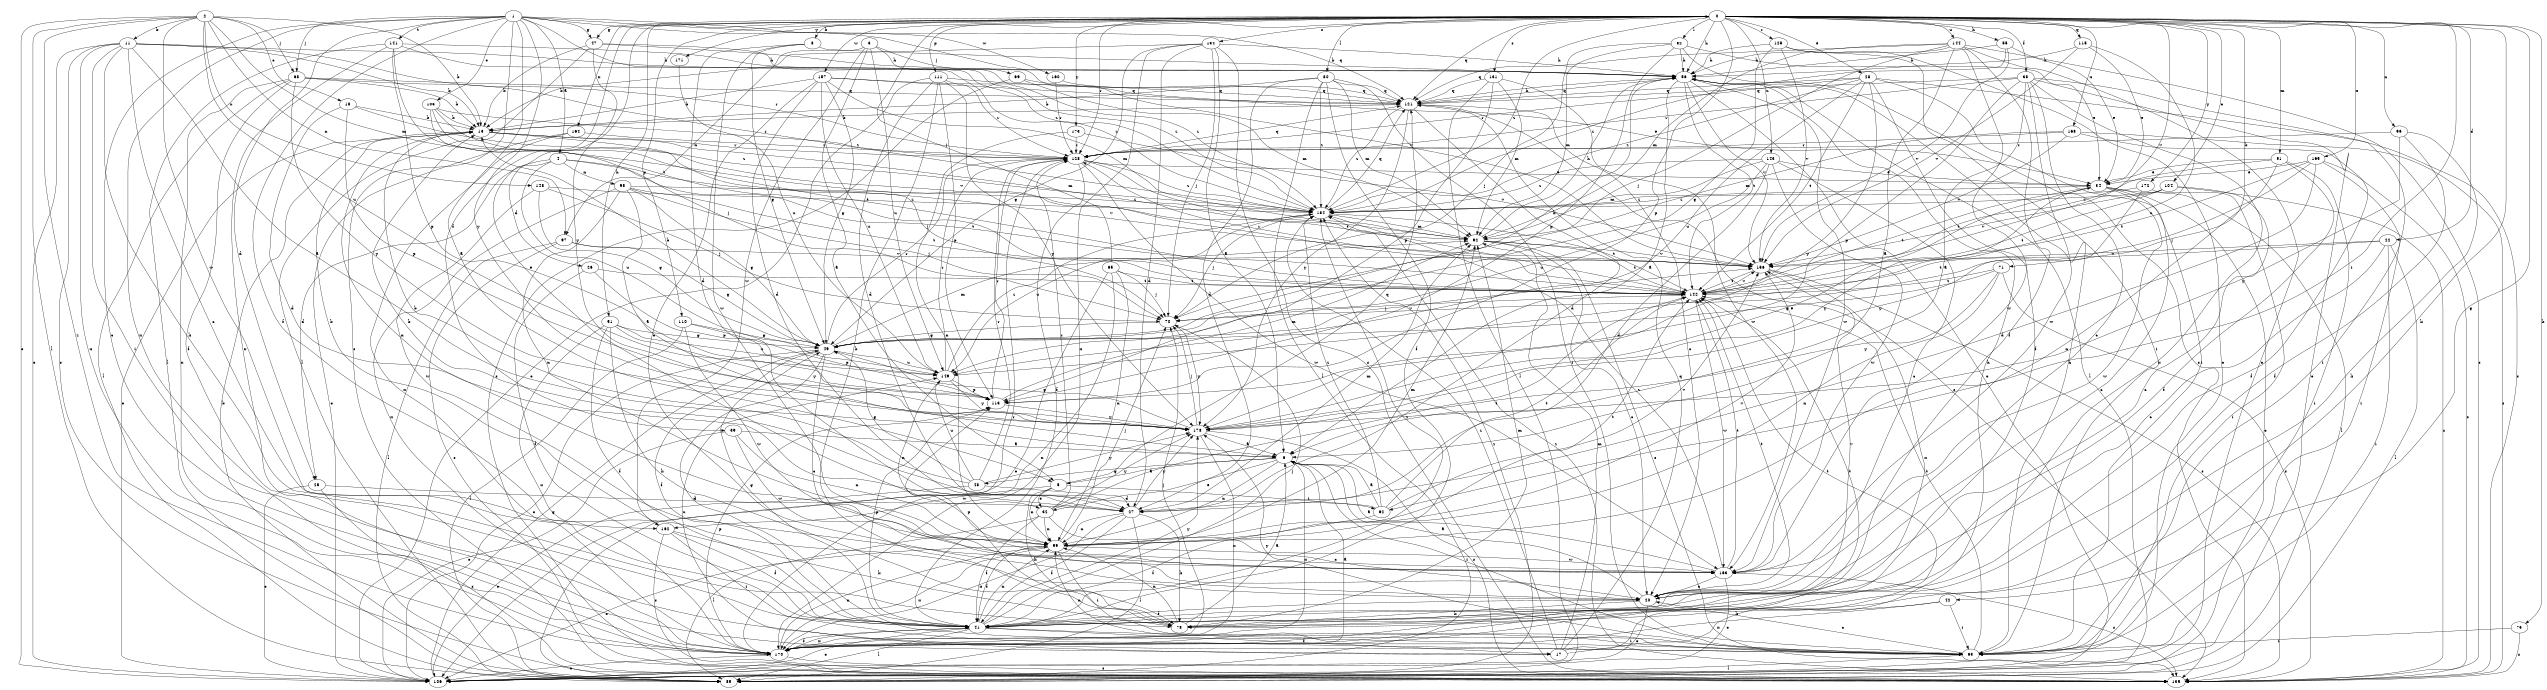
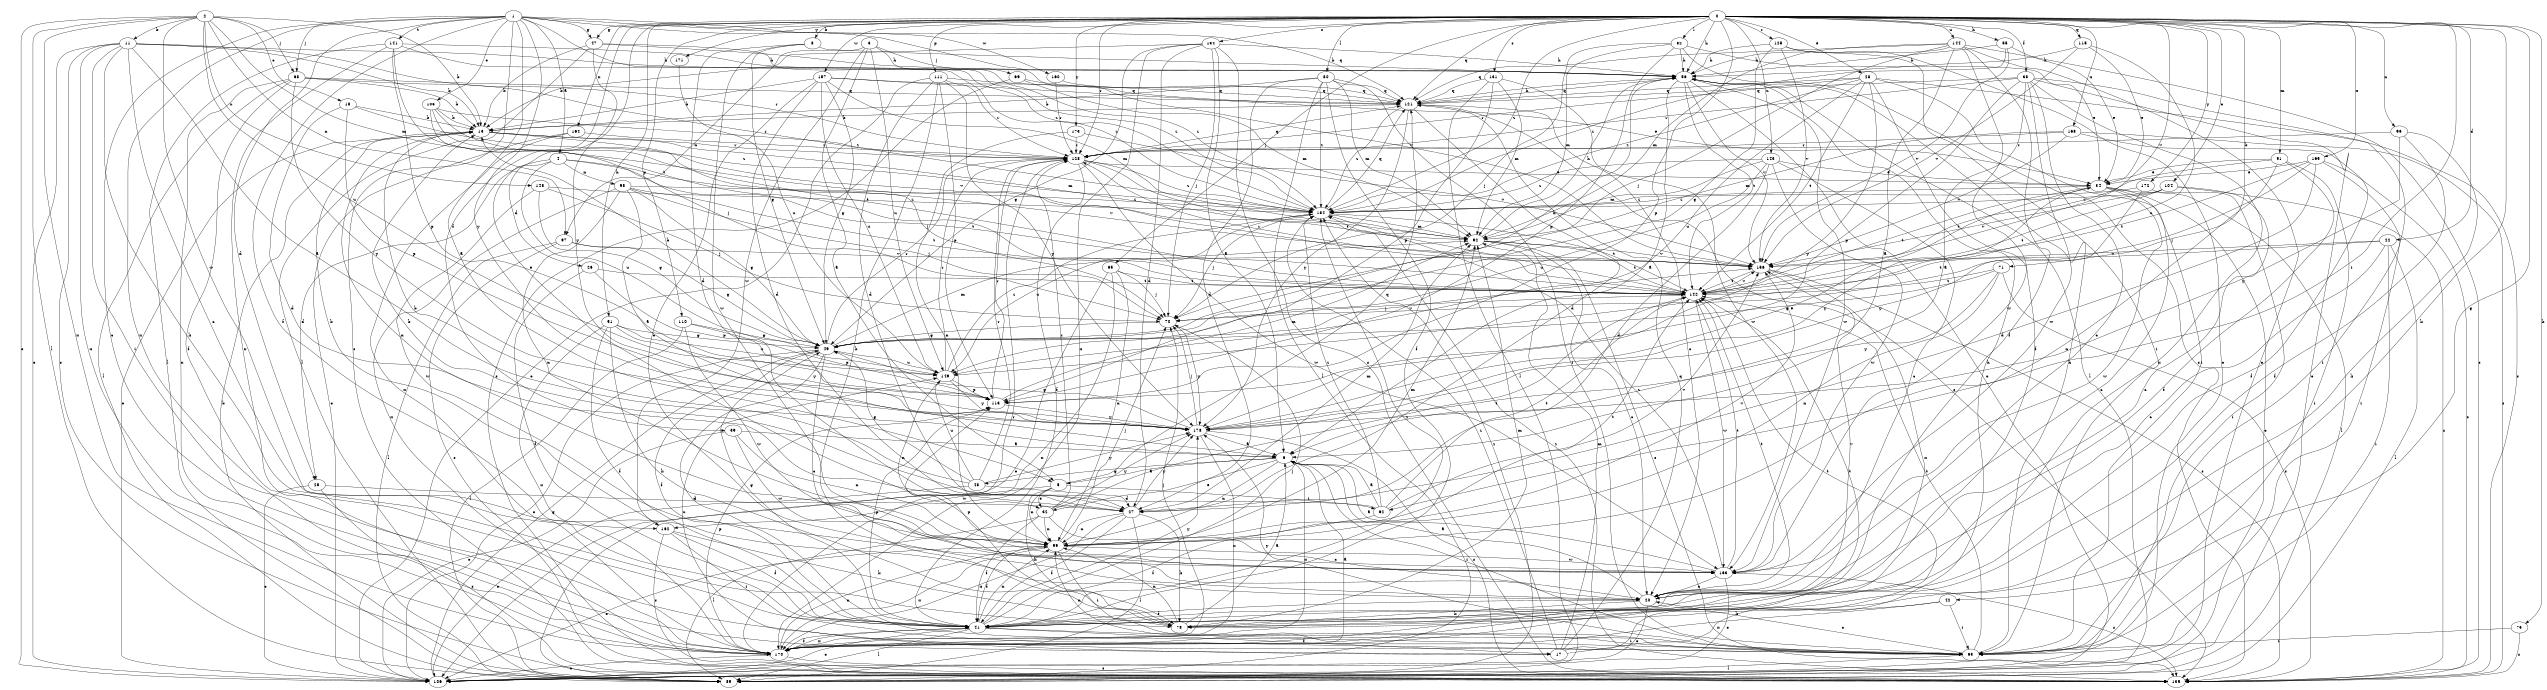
  strict digraph {
    0
    8
    22
    28
    32
    38
    39
    42
    47
    51
    55
    56
    62
    65
    71
    75
    78
    80
    82
    91
    96
    104
    110
    111
    113
    115
    121
    125
    128
    131
    134
    143
    144
    156
    157
    164
    165
    168
    171
    172
    173
    184
    27
    49
    163
    85
    142
    63
    20
    41
    135
    178
    149
    99
    170
    106
    6
    13
    34
    70
    92
    1
    4
    5
    17
    25
    68
    105
    141
    160
    26
    98
    162
    2
    11
    18
    97
    148
    3
    69
    48
    0 -> 8 [label=b]
    0 -> 22 [label=d]
    0 -> 28 [label=e]
    0 -> 32 [label=e]
    0 -> 38 [label=f]
    0 -> 39 [label=f]
    0 -> 42 [label=g]
    0 -> 47 [label=g]
    0 -> 51 [label=h]
    0 -> 55 [label=h]
    0 -> 56 [label=h]
    0 -> 62 [label=i]
-   65 -> 0 [label=j]
+   0 -> 65 [label=j]
    0 -> 71 [label=k]
    0 -> 75 [label=k]
    0 -> 78 [label=k]
    0 -> 80 [label=l]
    0 -> 82 [label=l]
    0 -> 91 [label=m]
    0 -> 96 [label=n]
    0 -> 104 [label=o]
    0 -> 110 [label=p]
    0 -> 111 [label=p]
    0 -> 113 [label=p]
    0 -> 115 [label=q]
    0 -> 121 [label=q]
    0 -> 125 [label=r]
    0 -> 128 [label=r]
    0 -> 131 [label=s]
    0 -> 134 [label=s]
    0 -> 143 [label=u]
    0 -> 144 [label=u]
    0 -> 156 [label=v]
    0 -> 157 [label=w]
    0 -> 164 [label=x]
    0 -> 165 [label=x]
    0 -> 168 [label=x]
    0 -> 171 [label=y]
    0 -> 172 [label=y]
    0 -> 173 [label=y]
    0 -> 184 [label=z]
    8 -> 56 [label=h]
    8 -> 27 [label=d]
    8 -> 49 [label=g]
    8 -> 163 [label=w]
    22 -> 156 [label=v]
    22 -> 85 [label=l]
    22 -> 142 [label=t]
    22 -> 63 [label=i]
    22 -> 20 [label=c]
    28 -> 121 [label=q]
    28 -> 128 [label=r]
    28 -> 184 [label=z]
    28 -> 142 [label=t]
    28 -> 63 [label=i]
    28 -> 41 [label=f]
    28 -> 135 [label=s]
    28 -> 178 [label=y]
    28 -> 149 [label=u]
    32 -> 128 [label=r]
    32 -> 85 [label=l]
    32 -> 142 [label=t]
    32 -> 20 [label=c]
    32 -> 41 [label=f]
    32 -> 178 [label=y]
    32 -> 99 [label=n]
    38 -> 113 [label=p]
    38 -> 121 [label=q]
    38 -> 128 [label=r]
    38 -> 163 [label=w]
    38 -> 63 [label=i]
    38 -> 20 [label=c]
    38 -> 170 [label=x]
    38 -> 106 [label=o]
    38 -> 6 [label=a]
    39 -> 163 [label=w]
    39 -> 99 [label=n]
    39 -> 106 [label=o]
    39 -> 6 [label=a]
    42 -> 78 [label=k]
    42 -> 63 [label=i]
    42 -> 170 [label=x]
    47 -> 56 [label=h]
    47 -> 184 [label=z]
    47 -> 85 [label=l]
    47 -> 178 [label=y]
    47 -> 13 [label=b]
    51 -> 78 [label=k]
    51 -> 49 [label=g]
    51 -> 41 [label=f]
    51 -> 178 [label=y]
    51 -> 149 [label=u]
    51 -> 170 [label=x]
    55 -> 56 [label=h]
    55 -> 156 [label=v]
    55 -> 184 [label=z]
    55 -> 34 [label=e]
    56 -> 121 [label=q]
    56 -> 156 [label=v]
    56 -> 163 [label=w]
    56 -> 85 [label=l]
    56 -> 142 [label=t]
    56 -> 106 [label=o]
    56 -> 6 [label=a]
    62 -> 156 [label=v]
    62 -> 184 [label=z]
    62 -> 142 [label=t]
    62 -> 41 [label=f]
    62 -> 6 [label=a]
    62 -> 13 [label=b]
    65 -> 142 [label=t]
    65 -> 99 [label=n]
    65 -> 170 [label=x]
    65 -> 106 [label=o]
    65 -> 70 [label=j]
    71 -> 49 [label=g]
    71 -> 142 [label=t]
    71 -> 135 [label=s]
    71 -> 178 [label=y]
    71 -> 99 [label=n]
    75 -> 63 [label=i]
    75 -> 135 [label=s]
    78 -> 113 [label=p]
    78 -> 156 [label=v]
    78 -> 99 [label=n]
    78 -> 6 [label=a]
    78 -> 92 [label=m]
    80 -> 121 [label=q]
    80 -> 184 [label=z]
    80 -> 27 [label=d]
    80 -> 85 [label=l]
    80 -> 63 [label=i]
    80 -> 41 [label=f]
    80 -> 13 [label=b]
    80 -> 92 [label=m]
    82 -> 56 [label=h]
    82 -> 113 [label=p]
    82 -> 135 [label=s]
    82 -> 34 [label=e]
    82 -> 70 [label=j]
    82 -> 92 [label=m]
    91 -> 142 [label=t]
    91 -> 63 [label=i]
    91 -> 41 [label=f]
    91 -> 99 [label=n]
    91 -> 34 [label=e]
    96 -> 78 [label=k]
    96 -> 128 [label=r]
    96 -> 41 [label=f]
    96 -> 178 [label=y]
    104 -> 156 [label=v]
    104 -> 184 [label=z]
    104 -> 142 [label=t]
    104 -> 20 [label=c]
    104 -> 135 [label=s]
    110 -> 113 [label=p]
    110 -> 49 [label=g]
    110 -> 163 [label=w]
    110 -> 85 [label=l]
    111 -> 78 [label=k]
    111 -> 113 [label=p]
    111 -> 121 [label=q]
    111 -> 128 [label=r]
    111 -> 27 [label=d]
    111 -> 178 [label=y]
    111 -> 106 [label=o]
    113 -> 128 [label=r]
    113 -> 178 [label=y]
    113 -> 92 [label=m]
    115 -> 56 [label=h]
    115 -> 156 [label=v]
    115 -> 149 [label=u]
    115 -> 34 [label=e]
    121 -> 56 [label=h]
    121 -> 184 [label=z]
    121 -> 27 [label=d]
    121 -> 20 [label=c]
    121 -> 135 [label=s]
    121 -> 178 [label=y]
    121 -> 13 [label=b]
    125 -> 56 [label=h]
    125 -> 156 [label=v]
    125 -> 49 [label=g]
    125 -> 63 [label=i]
    125 -> 106 [label=o]
    128 -> 121 [label=q]
    128 -> 184 [label=z]
    128 -> 163 [label=w]
    128 -> 142 [label=t]
    128 -> 41 [label=f]
    128 -> 34 [label=e]
    131 -> 113 [label=p]
    131 -> 121 [label=q]
    131 -> 163 [label=w]
    131 -> 85 [label=l]
    131 -> 92 [label=m]
    134 -> 56 [label=h]
    134 -> 27 [label=d]
    134 -> 49 [label=g]
    134 -> 135 [label=s]
    134 -> 170 [label=x]
    134 -> 6 [label=a]
    134 -> 13 [label=b]
    134 -> 70 [label=j]
    143 -> 184 [label=z]
    143 -> 27 [label=d]
    143 -> 163 [label=w]
    143 -> 20 [label=c]
    143 -> 149 [label=u]
    143 -> 34 [label=e]
    143 -> 92 [label=m]
    144 -> 56 [label=h]
    144 -> 121 [label=q]
    144 -> 163 [label=w]
    144 -> 41 [label=f]
    144 -> 135 [label=s]
    144 -> 106 [label=o]
    144 -> 6 [label=a]
    144 -> 70 [label=j]
    144 -> 92 [label=m]
    156 -> 142 [label=t]
    156 -> 135 [label=s]
    156 -> 170 [label=x]
    157 -> 121 [label=q]
    157 -> 27 [label=d]
    157 -> 49 [label=g]
    157 -> 20 [label=c]
    157 -> 149 [label=u]
    157 -> 13 [label=b]
    157 -> 34 [label=e]
    157 -> 92 [label=m]
    164 -> 128 [label=r]
    164 -> 170 [label=x]
    164 -> 106 [label=o]
    165 -> 27 [label=d]
    165 -> 142 [label=t]
    165 -> 63 [label=i]
    165 -> 135 [label=s]
    165 -> 34 [label=e]
    165 -> 70 [label=j]
    168 -> 128 [label=r]
    168 -> 156 [label=v]
    168 -> 41 [label=f]
    168 -> 135 [label=s]
    168 -> 92 [label=m]
    171 -> 149 [label=u]
    172 -> 184 [label=z]
    172 -> 63 [label=i]
    172 -> 178 [label=y]
    173 -> 128 [label=r]
    173 -> 156 [label=v]
    173 -> 99 [label=n]
    184 -> 121 [label=q]
    184 -> 142 [label=t]
    184 -> 149 [label=u]
    184 -> 70 [label=j]
    184 -> 92 [label=m]
    27 -> 78 [label=k]
    27 -> 85 [label=l]
    27 -> 41 [label=f]
    27 -> 178 [label=y]
    27 -> 99 [label=n]
    27 -> 170 [label=x]
    27 -> 92 [label=m]
    49 -> 56 [label=h]
    49 -> 128 [label=r]
    49 -> 156 [label=v]
    49 -> 63 [label=i]
    49 -> 20 [label=c]
    49 -> 41 [label=f]
    49 -> 149 [label=u]
    49 -> 106 [label=o]
    49 -> 13 [label=b]
    49 -> 92 [label=m]
    163 -> 184 [label=z]
    163 -> 142 [label=t]
    163 -> 20 [label=c]
    163 -> 135 [label=s]
    163 -> 106 [label=o]
    163 -> 6 [label=a]
    85 -> 128 [label=r]
    85 -> 184 [label=z]
    85 -> 13 [label=b]
    142 -> 128 [label=r]
    142 -> 156 [label=v]
    142 -> 163 [label=w]
    142 -> 70 [label=j]
    63 -> 56 [label=h]
    63 -> 85 [label=l]
    63 -> 142 [label=t]
    63 -> 20 [label=c]
    63 -> 178 [label=y]
    63 -> 99 [label=n]
    20 -> 78 [label=k]
    20 -> 142 [label=t]
    20 -> 41 [label=f]
    20 -> 106 [label=o]
    20 -> 6 [label=a]
    41 -> 113 [label=p]
    41 -> 184 [label=z]
    41 -> 49 [label=g]
    41 -> 85 [label=l]
    41 -> 63 [label=i]
    41 -> 178 [label=y]
    41 -> 99 [label=n]
    41 -> 170 [label=x]
    41 -> 106 [label=o]
    41 -> 70 [label=j]
    41 -> 17 [label=f]
    135 -> 184 [label=z]
    178 -> 49 [label=g]
    178 -> 135 [label=s]
    178 -> 170 [label=x]
    178 -> 6 [label=a]
    178 -> 34 [label=e]
    178 -> 70 [label=j]
    149 -> 113 [label=p]
    149 -> 128 [label=r]
    149 -> 184 [label=z]
    149 -> 178 [label=y]
    149 -> 99 [label=n]
    99 -> 156 [label=v]
    99 -> 163 [label=w]
    99 -> 142 [label=t]
    99 -> 63 [label=i]
    99 -> 41 [label=f]
    99 -> 170 [label=x]
    99 -> 106 [label=o]
    99 -> 70 [label=j]
    99 -> 92 [label=m]
    170 -> 113 [label=p]
    170 -> 142 [label=t]
    170 -> 41 [label=f]
    170 -> 135 [label=s]
    170 -> 99 [label=n]
    170 -> 106 [label=o]
    170 -> 6 [label=a]
    170 -> 70 [label=j]
    106 -> 49 [label=g]
    6 -> 32 [label=e]
    6 -> 63 [label=i]
    6 -> 99 [label=n]
    6 -> 170 [label=x]
    6 -> 5 [label=a]
    6 -> 48 [label=g]
    13 -> 128 [label=r]
    13 -> 99 [label=n]
    13 -> 106 [label=o]
    13 -> 70 [label=j]
    13 -> 92 [label=m]
    34 -> 184 [label=z]
    34 -> 163 [label=w]
    34 -> 85 [label=l]
    34 -> 142 [label=t]
    34 -> 20 [label=c]
    34 -> 178 [label=y]
    34 -> 106 [label=o]
    70 -> 49 [label=g]
    70 -> 178 [label=y]
    92 -> 56 [label=h]
    92 -> 156 [label=v]
    92 -> 142 [label=t]
    92 -> 20 [label=c]
    92 -> 135 [label=s]
    1 -> 47 [label=g]
    1 -> 121 [label=q]
    1 -> 156 [label=v]
    1 -> 184 [label=z]
    1 -> 41 [label=f]
    1 -> 135 [label=s]
    1 -> 178 [label=y]
    1 -> 170 [label=x]
    1 -> 4 [label=a]
    1 -> 5 [label=a]
    1 -> 17 [label=c]
    1 -> 25 [label=d]
    1 -> 68 [label=j]
    1 -> 105 [label=o]
    1 -> 141 [label=t]
    1 -> 160 [label=w]
    4 -> 156 [label=v]
    4 -> 142 [label=t]
    4 -> 149 [label=u]
    4 -> 25 [label=d]
    4 -> 26 [label=d]
    4 -> 98 [label=n]
    5 -> 32 [label=e]
    5 -> 62 [label=i]
    5 -> 78 [label=k]
    5 -> 121 [label=q]
    5 -> 99 [label=n]
    5 -> 162 [label=w]
    17 -> 56 [label=h]
    17 -> 121 [label=q]
    17 -> 184 [label=z]
    17 -> 142 [label=t]
    17 -> 149 [label=u]
    17 -> 92 [label=m]
    25 -> 27 [label=d]
    25 -> 135 [label=s]
    25 -> 106 [label=o]
    68 -> 121 [label=q]
    68 -> 184 [label=z]
    68 -> 85 [label=l]
    68 -> 41 [label=f]
    68 -> 178 [label=y]
    68 -> 170 [label=x]
    68 -> 13 [label=b]
    105 -> 128 [label=r]
    105 -> 156 [label=v]
    105 -> 142 [label=t]
    105 -> 13 [label=b]
    105 -> 70 [label=j]
    141 -> 56 [label=h]
    141 -> 113 [label=p]
    141 -> 184 [label=z]
    141 -> 85 [label=l]
    141 -> 142 [label=t]
    141 -> 170 [label=x]
    160 -> 121 [label=q]
    160 -> 128 [label=r]
    26 -> 113 [label=p]
    26 -> 142 [label=t]
    26 -> 41 [label=f]
    98 -> 184 [label=z]
    98 -> 49 [label=g]
    98 -> 142 [label=t]
    98 -> 99 [label=n]
    98 -> 170 [label=x]
    98 -> 6 [label=a]
    98 -> 70 [label=j]
    162 -> 78 [label=k]
    162 -> 63 [label=i]
    162 -> 41 [label=f]
    162 -> 135 [label=s]
    162 -> 13 [label=b]
    2 -> 85 [label=l]
    2 -> 149 [label=u]
-   2 -> 170 [label=z]
+   2 -> 170 [label=x]
    2 -> 106 [label=o]
    2 -> 13 [label=b]
    2 -> 92 [label=m]
    2 -> 68 [label=j]
    2 -> 162 [label=w]
    2 -> 11 [label=b]
    2 -> 18 [label=c]
    2 -> 97 [label=n]
    2 -> 148 [label=u]
    11 -> 56 [label=h]
    11 -> 78 [label=k]
    11 -> 128 [label=r]
    11 -> 63 [label=i]
    11 -> 20 [label=c]
    11 -> 135 [label=s]
    11 -> 170 [label=x]
    11 -> 106 [label=o]
    11 -> 6 [label=a]
    11 -> 13 [label=b]
    18 -> 113 [label=p]
    18 -> 184 [label=z]
    18 -> 27 [label=d]
    18 -> 13 [label=b]
    97 -> 156 [label=v]
    97 -> 49 [label=g]
    97 -> 85 [label=l]
    97 -> 135 [label=s]
    148 -> 184 [label=z]
    148 -> 49 [label=g]
    148 -> 163 [label=w]
    148 -> 70 [label=j]
    3 -> 184 [label=z]
    3 -> 149 [label=u]
    3 -> 5 [label=a]
    3 -> 162 [label=w]
    3 -> 97 [label=n]
    3 -> 69 [label=j]
    69 -> 121 [label=q]
    69 -> 135 [label=s]
    69 -> 92 [label=m]
    48 -> 128 [label=r]
    48 -> 27 [label=d]
    48 -> 49 [label=g]
    48 -> 178 [label=y]
    48 -> 149 [label=u]
    48 -> 106 [label=o]
    48 -> 13 [label=b]
  }
